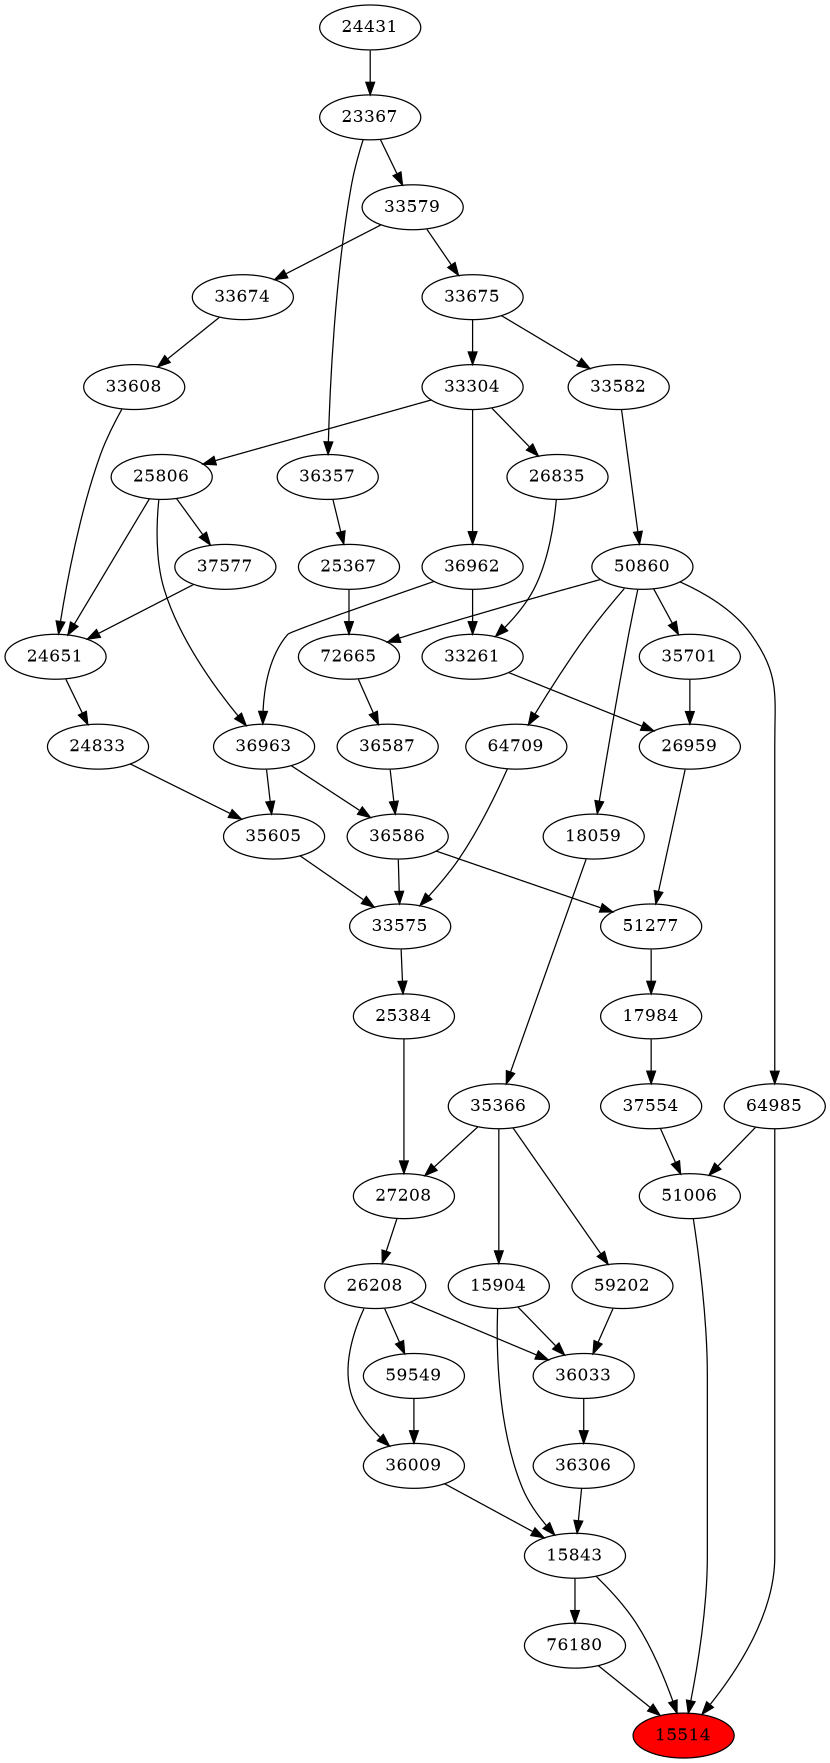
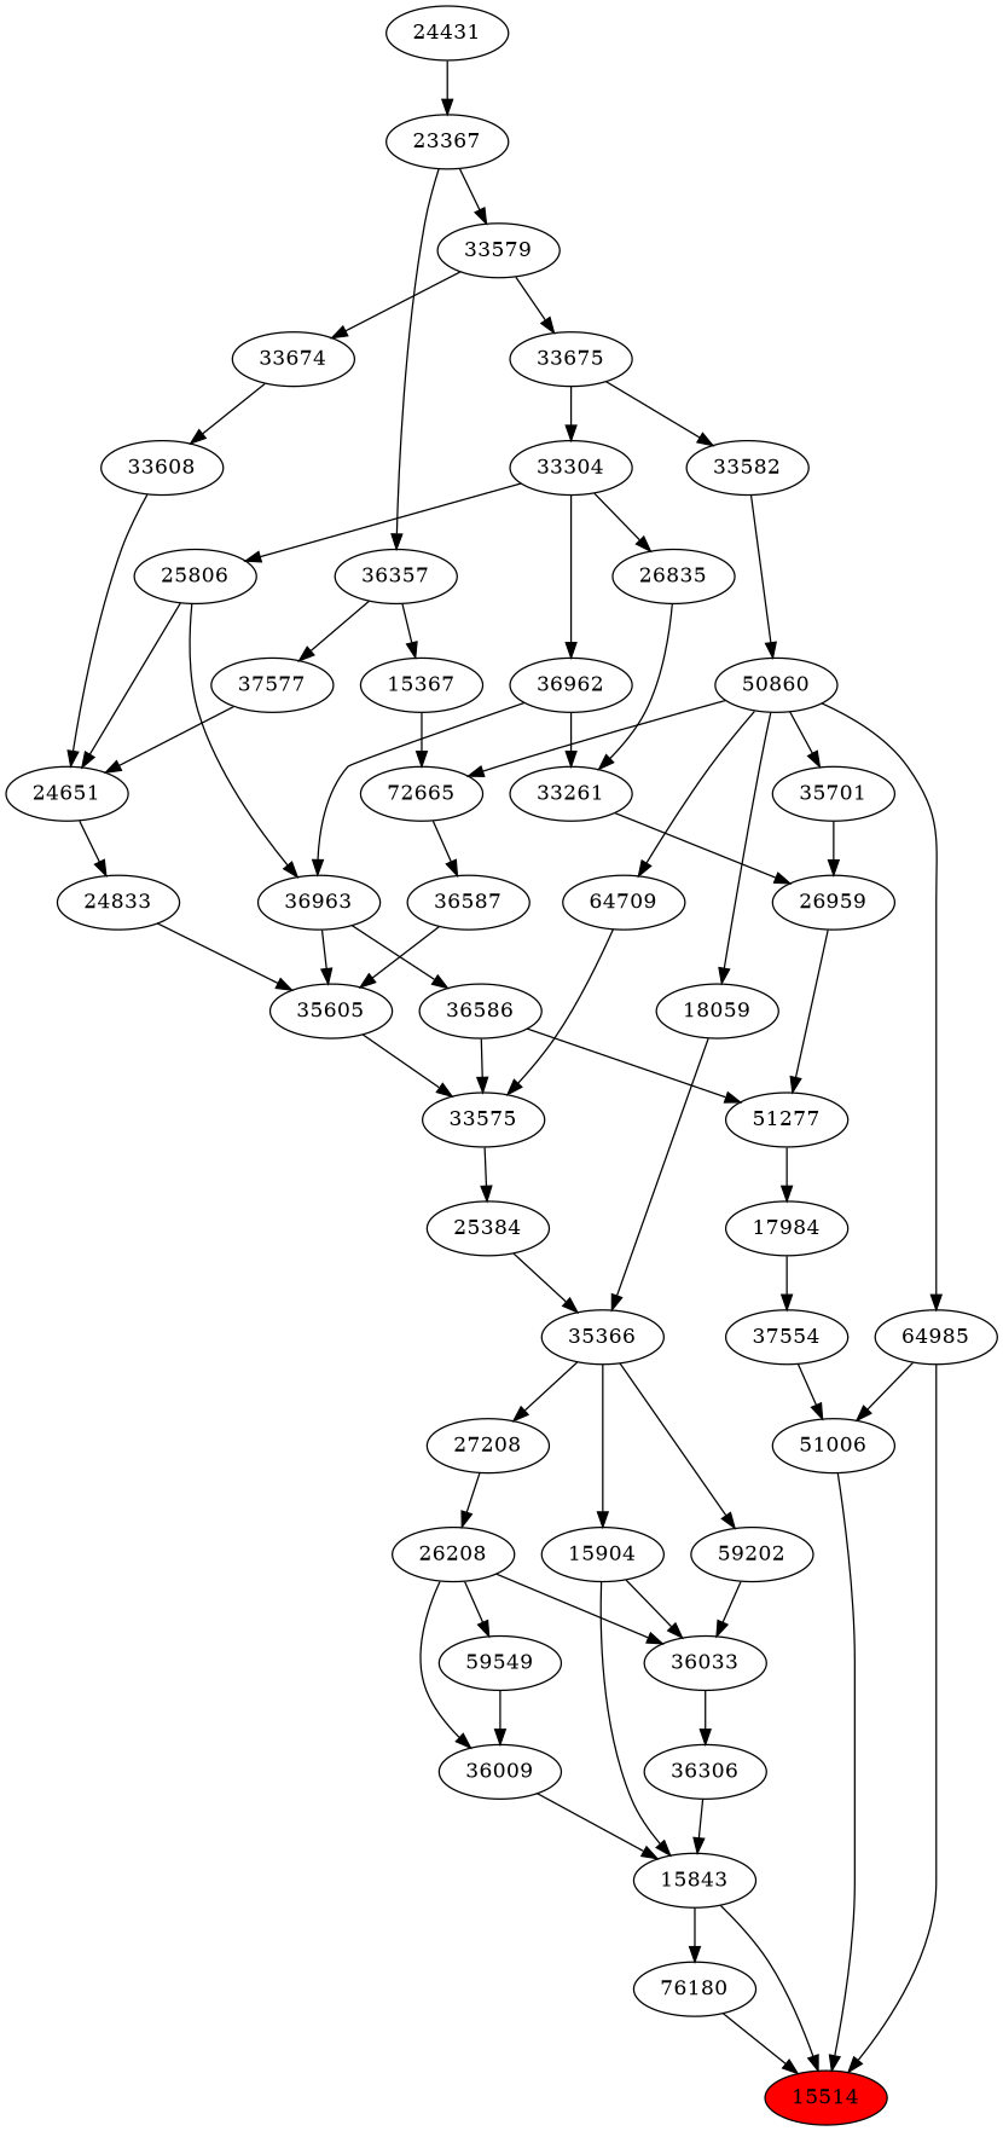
  strict digraph {
    n1 [fillcolor=red label=15514 style=filled]
    n2 [label=51006]
    n3 [label=76180]
    n4 [label=64985]
    n5 [label=15843]
    n6 [label=37554]
    n7 [label=50860]
    n8 [label=18059]
    n9 [label=35701]
    n10 [label=64709]
    n11 [label=72665]
    n12 [label=35366]
    n13 [label=26959]
    n14 [label=33575]
    n15 [label=36587]
    n16 [label=36306]
    n17 [label=36009]
    n18 [label=15904]
    n19 [label=36033]
    n20 [label=17984]
    n21 [label=33582]
    n22 [label=26208]
    n23 [label=59549]
    n24 [label=59202]
    n25 [label=27208]
    n26 [label=51277]
    n27 [label=33675]
    n28 [label=33304]
    n29 [label=36962]
    n30 [label=25806]
    n31 [label=26835]
    n32 [label=25384]
    n33 [label=36586]
    n34 [label=33579]
    n35 [label=33674]
    n36 [label=33608]
    n37 [label=36963]
    n38 [label=35605]
    n39 [label=33261]
    n40 [label=23367]
    n41 [label=36357]
-   n42 [label=25367]
+   n42 [label=15367]
    n43 [label=37577]
    n44 [label=24651]
    n45 [label=24833]
    n46 [label=24431]
    n2 -> n1
    n3 -> n1
    n4 -> n1
    n4 -> n2
    n5 -> n1
    n5 -> n3
    n6 -> n2
    n7 -> n4
    n7 -> n8
    n7 -> n9
    n7 -> n10
    n7 -> n11
    n8 -> n12
    n9 -> n13
    n10 -> n14
    n11 -> n15
    n12 -> n18
    n12 -> n24
    n12 -> n25
    n13 -> n26
    n14 -> n32
-   n15 -> n33
+   n15 -> n38
    n16 -> n5
    n17 -> n5
    n18 -> n5
    n18 -> n19
    n19 -> n16
    n20 -> n6
    n21 -> n7
    n22 -> n17
    n22 -> n19
    n22 -> n23
    n23 -> n17
    n24 -> n19
    n25 -> n22
    n26 -> n20
    n27 -> n21
    n27 -> n28
    n28 -> n29
    n28 -> n30
    n28 -> n31
    n29 -> n37
    n29 -> n39
    n30 -> n37
    n30 -> n44
    n31 -> n39
-   n32 -> n25
+   n32 -> n12
    n33 -> n14
    n33 -> n26
    n34 -> n27
    n34 -> n35
    n35 -> n36
    n36 -> n44
    n37 -> n33
    n37 -> n38
    n38 -> n14
    n39 -> n13
    n40 -> n34
    n40 -> n41
    n41 -> n42
-   n30 -> n43
+   n41 -> n43
    n42 -> n11
    n43 -> n44
    n44 -> n45
    n45 -> n38
    n46 -> n40
  }
